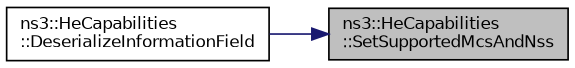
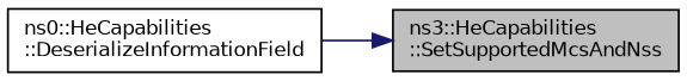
  digraph {
    rankdir=RL
    node [color=black fontname=Helvetica fontsize=10 shape=record style=filled]
    n1 [fillcolor=grey75 fontcolor=black height=0.2 label="ns3::HeCapabilities\l::SetSupportedMcsAndNss" width=0.4]
-   n2 [fillcolor=white height=0.2 label="ns3::HeCapabilities\l::DeserializeInformationField" width=0.4]
+   n2 [fillcolor=white height=0.2 label="ns0::HeCapabilities\l::DeserializeInformationField" width=0.4]
    n1 -> n2 [color=midnightblue dir=back fontname=Helvetica fontsize=10 labelfontname=Helvetica labelfontsize=10 style=solid]
  }
